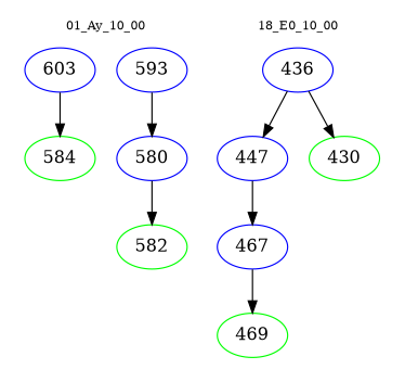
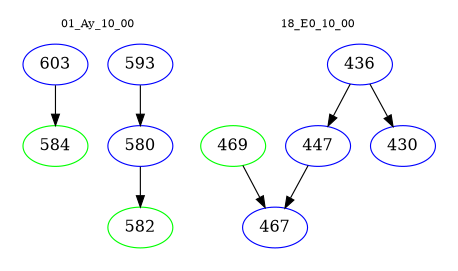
  digraph {
    node [color=blue]
    edge [color=black]
    n1 [label=593]
    n2 [label=580]
    n3 [label=603]
    n4 [color=green label=582]
    n5 [color=green label=584]
    n6 [label=447]
    n7 [label=436]
    n8 [label=467]
-   n9 [color=green label=430]
+   n9 [label=430]
    n10 [color=green label=469]
    subgraph cluster_1 {
      color=white
      fontsize=10
      label="01_Ay_10_00"
      n1
      n2
      n3
      n4
      n5
    }
    subgraph cluster_2 {
      color=white
      fontsize=10
      label="18_E0_10_00"
      n6
      n7
      n8
      n9
      n10
    }
    n1 -> n2
    n2 -> n4
    n3 -> n5
    n6 -> n8
    n7 -> n6
    n7 -> n9
-   n8 -> n10
+   n10 -> n8
  }
